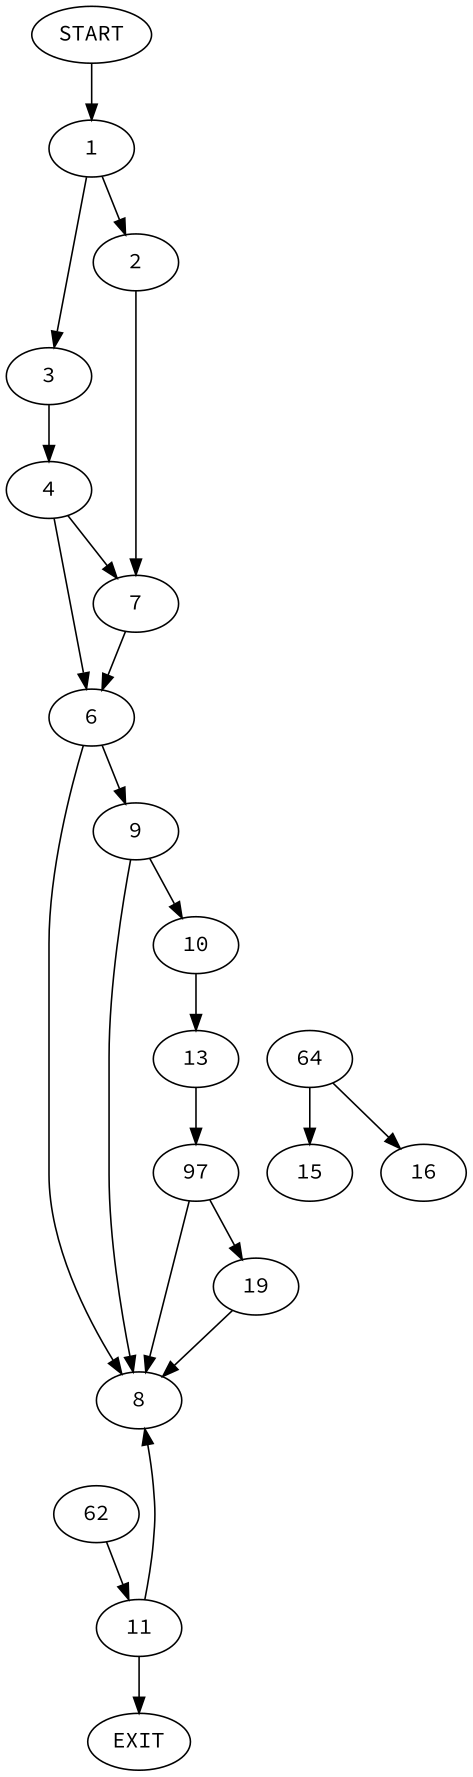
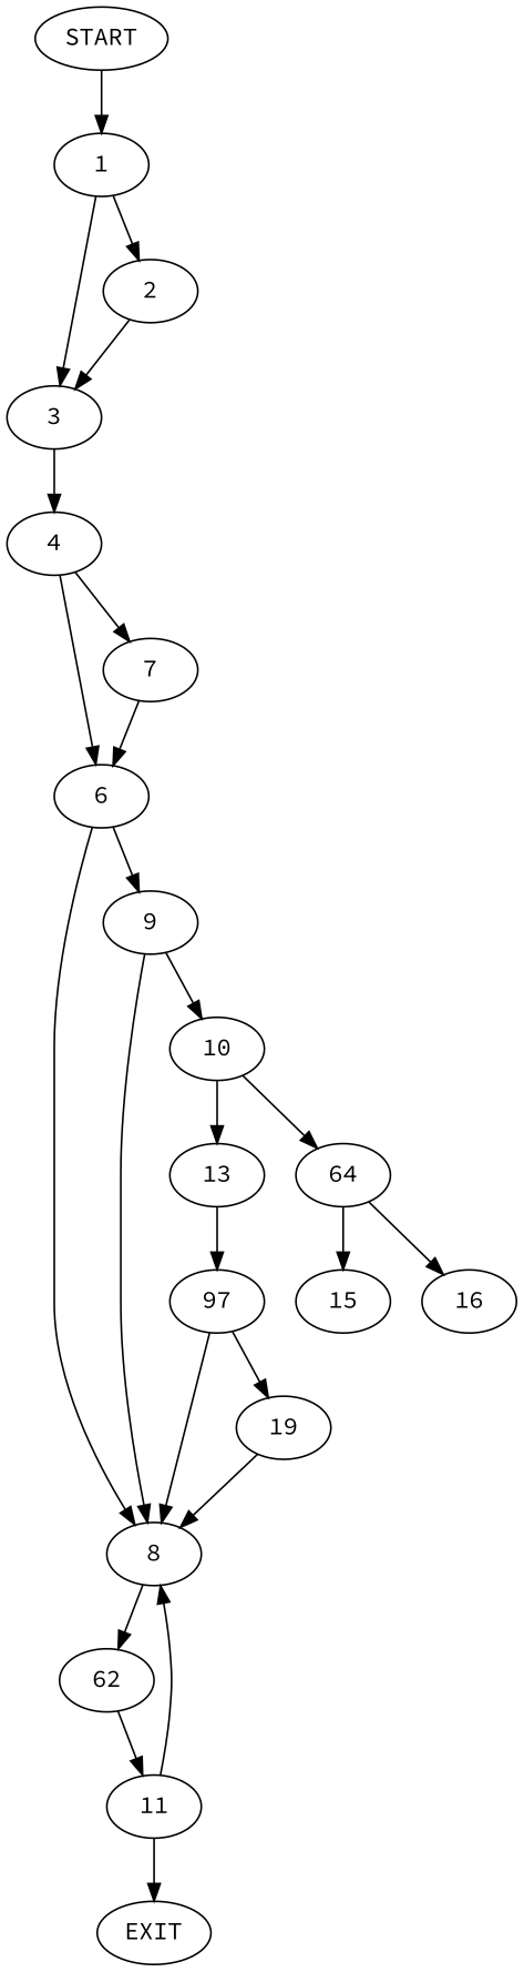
  digraph {
    fontname="Source Code Pro"
    node [fontname="Source Code Pro"]
    edge [fontname="Source Code Pro"]
    n1 [label=START]
    1
    2
    3
    n5 [label=EXIT]
    4
    6
    7
    8
    9
    n11 [label=62]
    10
    11
    13
    n15 [label=64]
    n16 [label=97]
    15
    16
    19
    n1 -> 1
    1 -> 2
    1 -> 3
-   2 -> 7
+   2 -> 3
    3 -> 4
    4 -> 6
    4 -> 7
    6 -> 8
    6 -> 9
    7 -> 6
+   8 -> n11
    9 -> 8
    9 -> 10
    n11 -> 11
    10 -> 13
+   10 -> n15
    11 -> n5
    11 -> 8
    13 -> n16
    n15 -> 15
    n15 -> 16
    n16 -> 8
    n16 -> 19
    19 -> 8
  }
